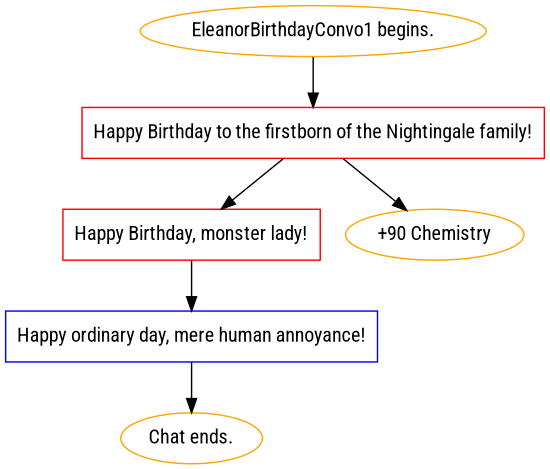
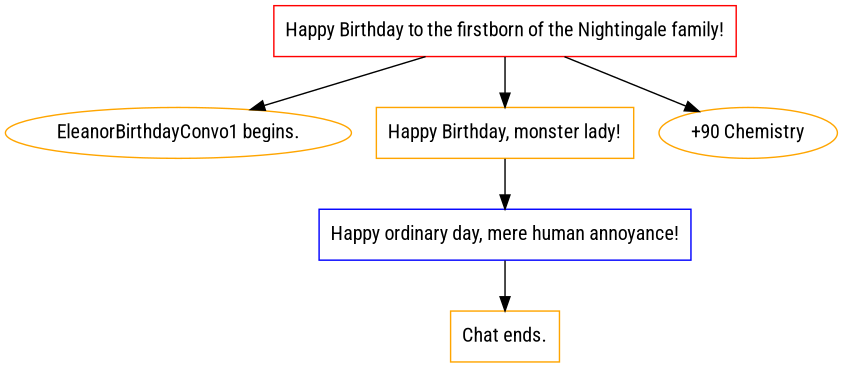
  digraph {
    fontname="Roboto Condensed"
    node [color=orange fontname="Roboto Condensed"]
    edge [fontname="Roboto Condensed"]
    "EleanorBirthdayConvo1 begins."
    n2 [color=red label="Happy Birthday to the firstborn of the Nightingale family!" shape=box]
-   n3 [color=red label="Happy Birthday, monster lady!" shape=box]
+   n3 [label="Happy Birthday, monster lady!" shape=box]
    n4 [label="+90 Chemistry"]
    n5 [color=blue label="Happy ordinary day, mere human annoyance!" shape=box]
-   "Chat ends."
-   "EleanorBirthdayConvo1 begins." -> n2
+   "Chat ends." [shape=box]
+   n2 -> "EleanorBirthdayConvo1 begins."
    n2 -> n3
    n2 -> n4
    n3 -> n5
    n5 -> "Chat ends."
  }
